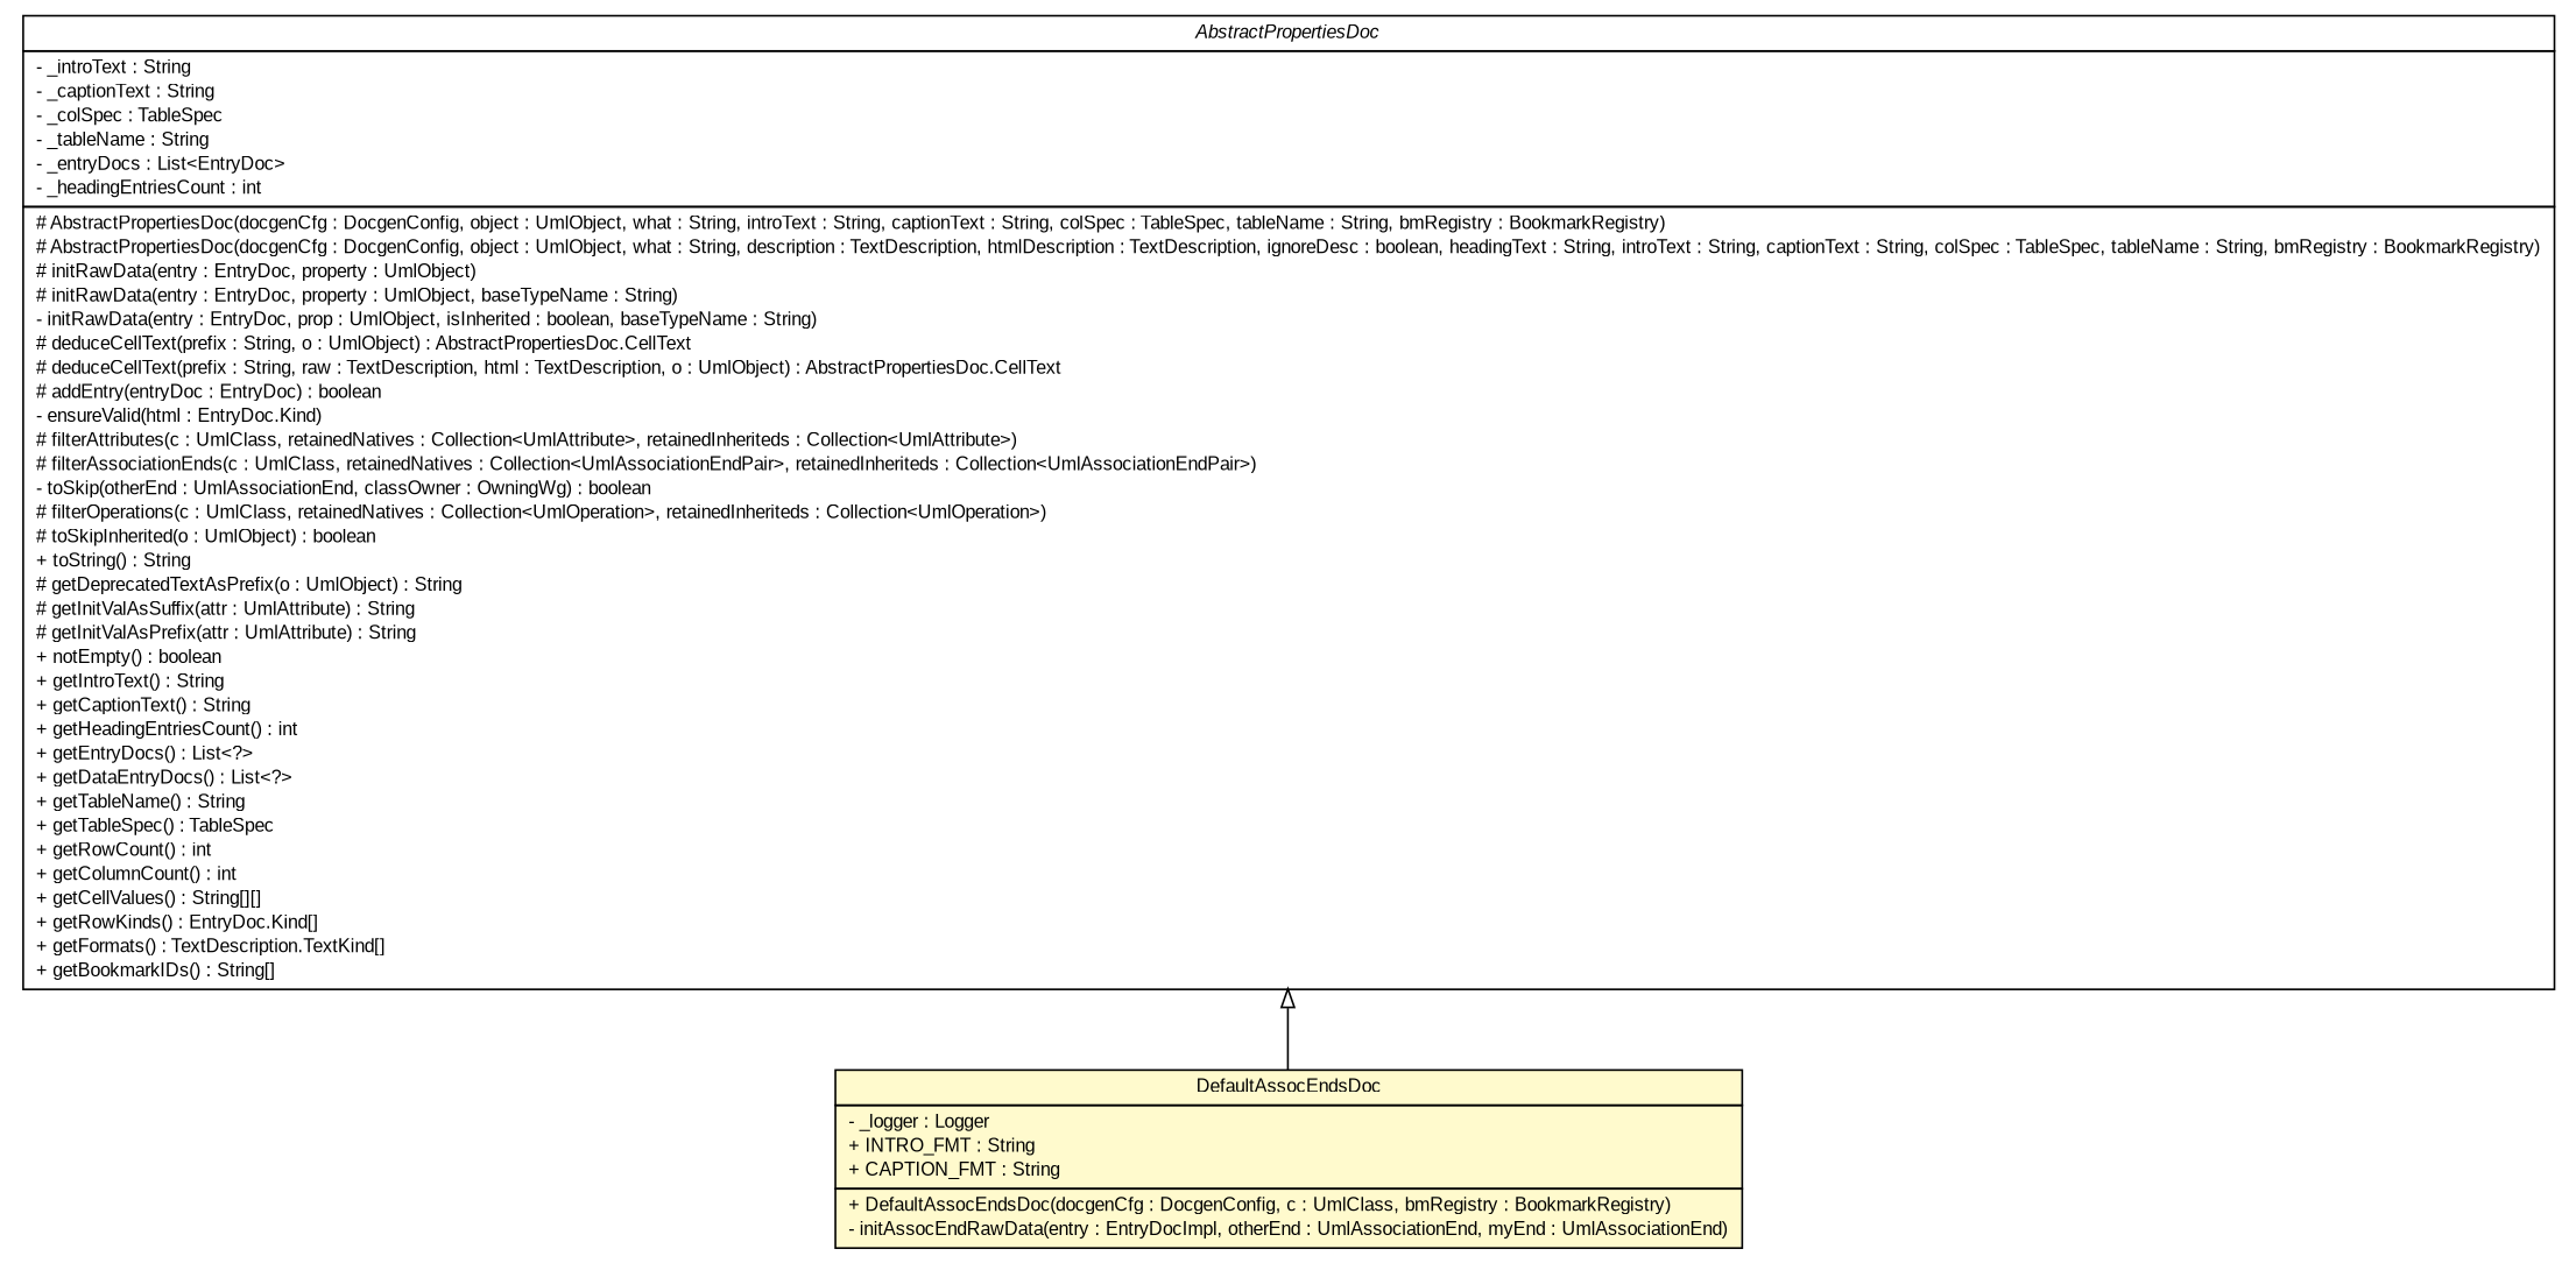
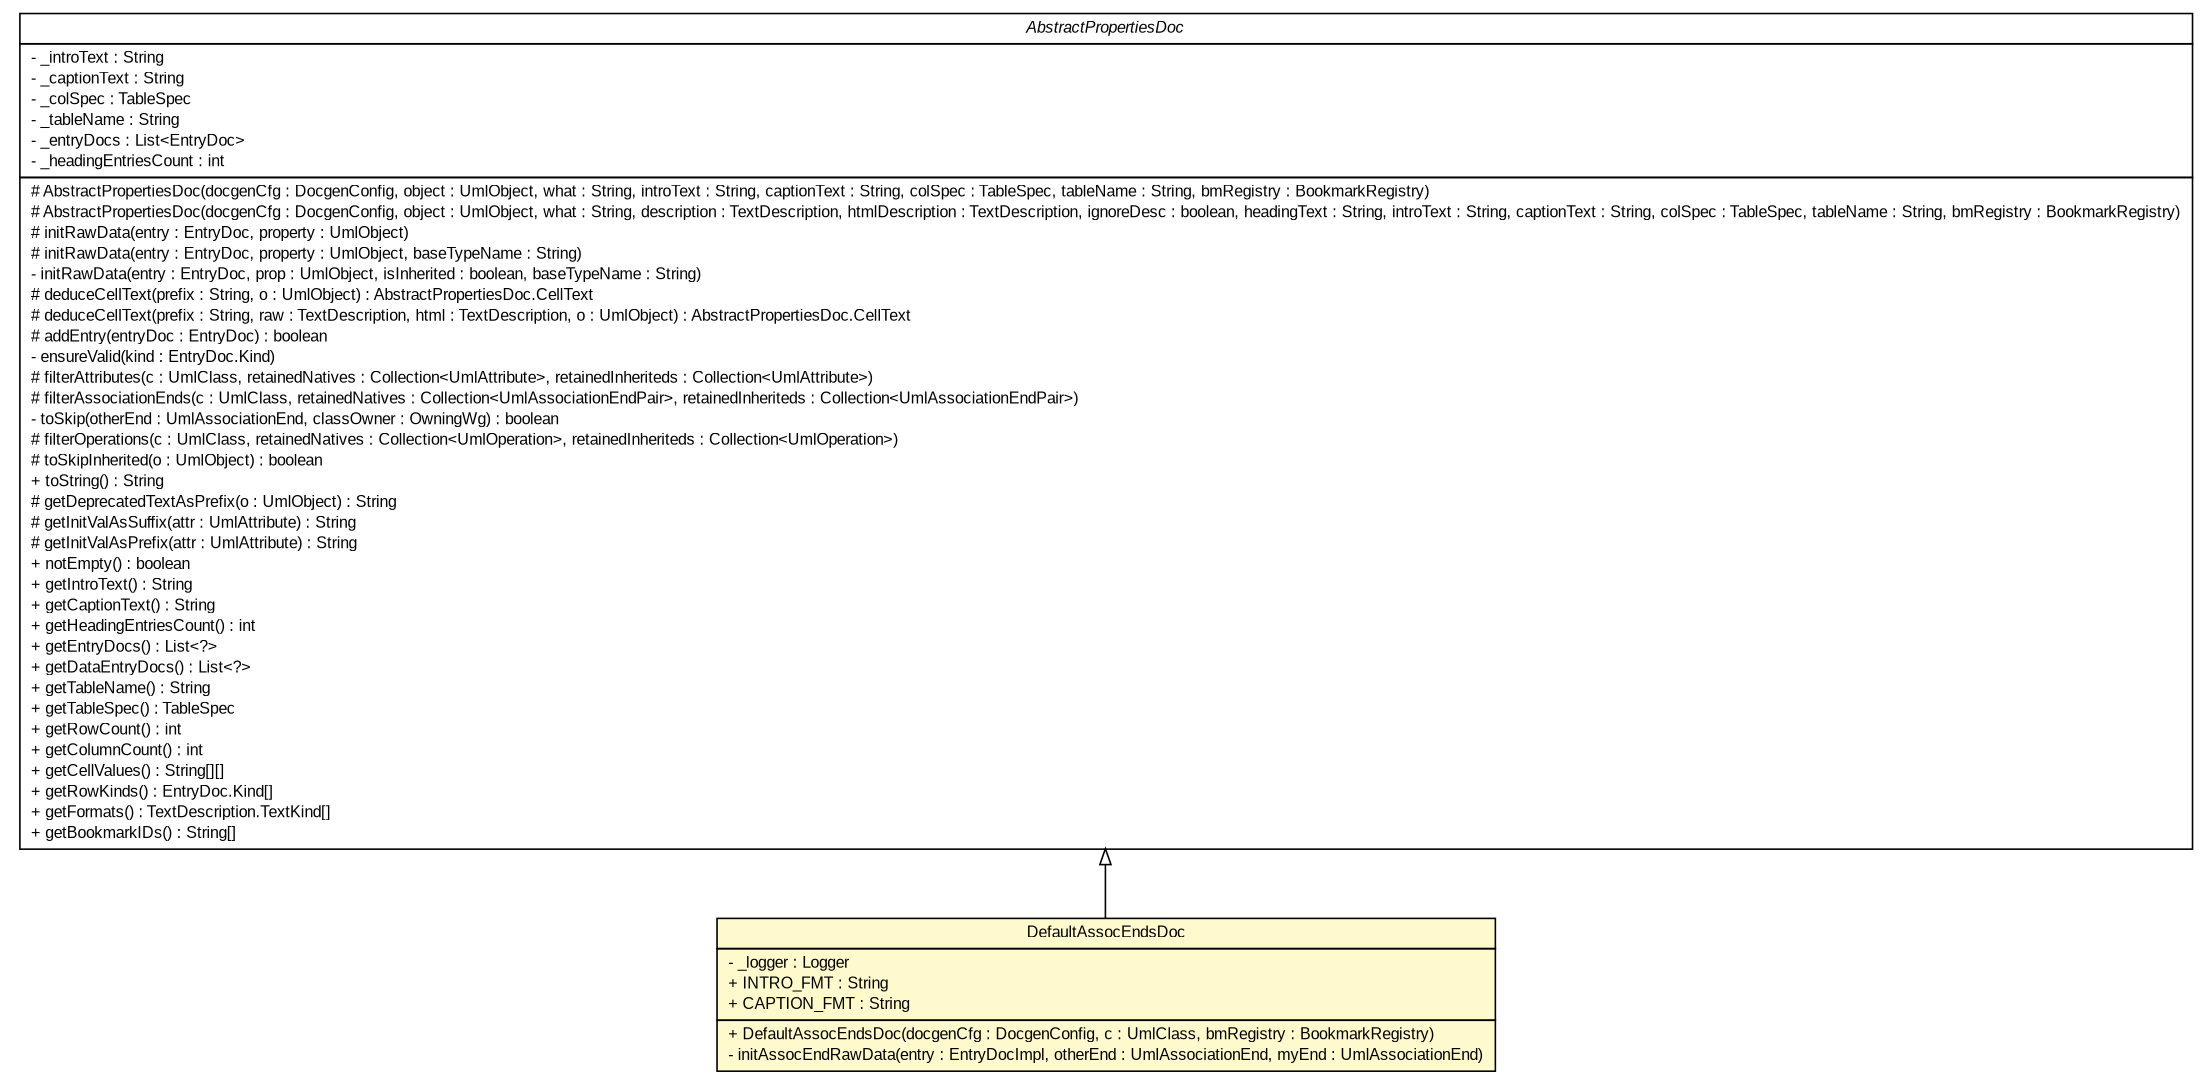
  digraph {
    nodesep=0.25
    ranksep=0.5
    node [fontcolor=black fontname=arial fontsize=10.0 shape=plaintext]
    n1 [label=<<table title="org.tanjakostic.jcleancim.docgen.collector.impl.DefaultAssocEndsDoc" border="0" cellborder="1" cellspacing="0" cellpadding="2" port="p" bgcolor="lemonChiffon" href="./DefaultAssocEndsDoc.html"> 		<tr><td><table border="0" cellspacing="0" cellpadding="1"> <tr><td align="center" balign="center"> DefaultAssocEndsDoc </td></tr> 		</table></td></tr> 		<tr><td><table border="0" cellspacing="0" cellpadding="1"> <tr><td align="left" balign="left"> - _logger : Logger </td></tr> <tr><td align="left" balign="left"> + INTRO_FMT : String </td></tr> <tr><td align="left" balign="left"> + CAPTION_FMT : String </td></tr> 		</table></td></tr> 		<tr><td><table border="0" cellspacing="0" cellpadding="1"> <tr><td align="left" balign="left"> + DefaultAssocEndsDoc(docgenCfg : DocgenConfig, c : UmlClass, bmRegistry : BookmarkRegistry) </td></tr> <tr><td align="left" balign="left"> - initAssocEndRawData(entry : EntryDocImpl, otherEnd : UmlAssociationEnd, myEnd : UmlAssociationEnd) </td></tr> 		</table></td></tr> 		</table>>]
-   n2 [label=<<table title="org.tanjakostic.jcleancim.docgen.collector.impl.AbstractPropertiesDoc" border="0" cellborder="1" cellspacing="0" cellpadding="2" port="p" href="./AbstractPropertiesDoc.html"> 		<tr><td><table border="0" cellspacing="0" cellpadding="1"> <tr><td align="center" balign="center"><font face="Arial Italic"> AbstractPropertiesDoc </font></td></tr> 		</table></td></tr> 		<tr><td><table border="0" cellspacing="0" cellpadding="1"> <tr><td align="left" balign="left"> - _introText : String </td></tr> <tr><td align="left" balign="left"> - _captionText : String </td></tr> <tr><td align="left" balign="left"> - _colSpec : TableSpec </td></tr> <tr><td align="left" balign="left"> - _tableName : String </td></tr> <tr><td align="left" balign="left"> - _entryDocs : List&lt;EntryDoc&gt; </td></tr> <tr><td align="left" balign="left"> - _headingEntriesCount : int </td></tr> 		</table></td></tr> 		<tr><td><table border="0" cellspacing="0" cellpadding="1"> <tr><td align="left" balign="left"> # AbstractPropertiesDoc(docgenCfg : DocgenConfig, object : UmlObject, what : String, introText : String, captionText : String, colSpec : TableSpec, tableName : String, bmRegistry : BookmarkRegistry) </td></tr> <tr><td align="left" balign="left"> # AbstractPropertiesDoc(docgenCfg : DocgenConfig, object : UmlObject, what : String, description : TextDescription, htmlDescription : TextDescription, ignoreDesc : boolean, headingText : String, introText : String, captionText : String, colSpec : TableSpec, tableName : String, bmRegistry : BookmarkRegistry) </td></tr> <tr><td align="left" balign="left"> # initRawData(entry : EntryDoc, property : UmlObject) </td></tr> <tr><td align="left" balign="left"> # initRawData(entry : EntryDoc, property : UmlObject, baseTypeName : String) </td></tr> <tr><td align="left" balign="left"> - initRawData(entry : EntryDoc, prop : UmlObject, isInherited : boolean, baseTypeName : String) </td></tr> <tr><td align="left" balign="left"> # deduceCellText(prefix : String, o : UmlObject) : AbstractPropertiesDoc.CellText </td></tr> <tr><td align="left" balign="left"> # deduceCellText(prefix : String, raw : TextDescription, html : TextDescription, o : UmlObject) : AbstractPropertiesDoc.CellText </td></tr> <tr><td align="left" balign="left"> # addEntry(entryDoc : EntryDoc) : boolean </td></tr> <tr><td align="left" balign="left"> - ensureValid(html : EntryDoc.Kind) </td></tr> <tr><td align="left" balign="left"> # filterAttributes(c : UmlClass, retainedNatives : Collection&lt;UmlAttribute&gt;, retainedInheriteds : Collection&lt;UmlAttribute&gt;) </td></tr> <tr><td align="left" balign="left"> # filterAssociationEnds(c : UmlClass, retainedNatives : Collection&lt;UmlAssociationEndPair&gt;, retainedInheriteds : Collection&lt;UmlAssociationEndPair&gt;) </td></tr> <tr><td align="left" balign="left"> - toSkip(otherEnd : UmlAssociationEnd, classOwner : OwningWg) : boolean </td></tr> <tr><td align="left" balign="left"> # filterOperations(c : UmlClass, retainedNatives : Collection&lt;UmlOperation&gt;, retainedInheriteds : Collection&lt;UmlOperation&gt;) </td></tr> <tr><td align="left" balign="left"> # toSkipInherited(o : UmlObject) : boolean </td></tr> <tr><td align="left" balign="left"> + toString() : String </td></tr> <tr><td align="left" balign="left"> # getDeprecatedTextAsPrefix(o : UmlObject) : String </td></tr> <tr><td align="left" balign="left"> # getInitValAsSuffix(attr : UmlAttribute) : String </td></tr> <tr><td align="left" balign="left"> # getInitValAsPrefix(attr : UmlAttribute) : String </td></tr> <tr><td align="left" balign="left"> + notEmpty() : boolean </td></tr> <tr><td align="left" balign="left"> + getIntroText() : String </td></tr> <tr><td align="left" balign="left"> + getCaptionText() : String </td></tr> <tr><td align="left" balign="left"> + getHeadingEntriesCount() : int </td></tr> <tr><td align="left" balign="left"> + getEntryDocs() : List&lt;?&gt; </td></tr> <tr><td align="left" balign="left"> + getDataEntryDocs() : List&lt;?&gt; </td></tr> <tr><td align="left" balign="left"> + getTableName() : String </td></tr> <tr><td align="left" balign="left"> + getTableSpec() : TableSpec </td></tr> <tr><td align="left" balign="left"> + getRowCount() : int </td></tr> <tr><td align="left" balign="left"> + getColumnCount() : int </td></tr> <tr><td align="left" balign="left"> + getCellValues() : String[][] </td></tr> <tr><td align="left" balign="left"> + getRowKinds() : EntryDoc.Kind[] </td></tr> <tr><td align="left" balign="left"> + getFormats() : TextDescription.TextKind[] </td></tr> <tr><td align="left" balign="left"> + getBookmarkIDs() : String[] </td></tr> 		</table></td></tr> 		</table>>]
+   n2 [label=<<table title="org.tanjakostic.jcleancim.docgen.collector.impl.AbstractPropertiesDoc" border="0" cellborder="1" cellspacing="0" cellpadding="2" port="p" href="./AbstractPropertiesDoc.html"> 		<tr><td><table border="0" cellspacing="0" cellpadding="1"> <tr><td align="center" balign="center"><font face="Arial Italic"> AbstractPropertiesDoc </font></td></tr> 		</table></td></tr> 		<tr><td><table border="0" cellspacing="0" cellpadding="1"> <tr><td align="left" balign="left"> - _introText : String </td></tr> <tr><td align="left" balign="left"> - _captionText : String </td></tr> <tr><td align="left" balign="left"> - _colSpec : TableSpec </td></tr> <tr><td align="left" balign="left"> - _tableName : String </td></tr> <tr><td align="left" balign="left"> - _entryDocs : List&lt;EntryDoc&gt; </td></tr> <tr><td align="left" balign="left"> - _headingEntriesCount : int </td></tr> 		</table></td></tr> 		<tr><td><table border="0" cellspacing="0" cellpadding="1"> <tr><td align="left" balign="left"> # AbstractPropertiesDoc(docgenCfg : DocgenConfig, object : UmlObject, what : String, introText : String, captionText : String, colSpec : TableSpec, tableName : String, bmRegistry : BookmarkRegistry) </td></tr> <tr><td align="left" balign="left"> # AbstractPropertiesDoc(docgenCfg : DocgenConfig, object : UmlObject, what : String, description : TextDescription, htmlDescription : TextDescription, ignoreDesc : boolean, headingText : String, introText : String, captionText : String, colSpec : TableSpec, tableName : String, bmRegistry : BookmarkRegistry) </td></tr> <tr><td align="left" balign="left"> # initRawData(entry : EntryDoc, property : UmlObject) </td></tr> <tr><td align="left" balign="left"> # initRawData(entry : EntryDoc, property : UmlObject, baseTypeName : String) </td></tr> <tr><td align="left" balign="left"> - initRawData(entry : EntryDoc, prop : UmlObject, isInherited : boolean, baseTypeName : String) </td></tr> <tr><td align="left" balign="left"> # deduceCellText(prefix : String, o : UmlObject) : AbstractPropertiesDoc.CellText </td></tr> <tr><td align="left" balign="left"> # deduceCellText(prefix : String, raw : TextDescription, html : TextDescription, o : UmlObject) : AbstractPropertiesDoc.CellText </td></tr> <tr><td align="left" balign="left"> # addEntry(entryDoc : EntryDoc) : boolean </td></tr> <tr><td align="left" balign="left"> - ensureValid(kind : EntryDoc.Kind) </td></tr> <tr><td align="left" balign="left"> # filterAttributes(c : UmlClass, retainedNatives : Collection&lt;UmlAttribute&gt;, retainedInheriteds : Collection&lt;UmlAttribute&gt;) </td></tr> <tr><td align="left" balign="left"> # filterAssociationEnds(c : UmlClass, retainedNatives : Collection&lt;UmlAssociationEndPair&gt;, retainedInheriteds : Collection&lt;UmlAssociationEndPair&gt;) </td></tr> <tr><td align="left" balign="left"> - toSkip(otherEnd : UmlAssociationEnd, classOwner : OwningWg) : boolean </td></tr> <tr><td align="left" balign="left"> # filterOperations(c : UmlClass, retainedNatives : Collection&lt;UmlOperation&gt;, retainedInheriteds : Collection&lt;UmlOperation&gt;) </td></tr> <tr><td align="left" balign="left"> # toSkipInherited(o : UmlObject) : boolean </td></tr> <tr><td align="left" balign="left"> + toString() : String </td></tr> <tr><td align="left" balign="left"> # getDeprecatedTextAsPrefix(o : UmlObject) : String </td></tr> <tr><td align="left" balign="left"> # getInitValAsSuffix(attr : UmlAttribute) : String </td></tr> <tr><td align="left" balign="left"> # getInitValAsPrefix(attr : UmlAttribute) : String </td></tr> <tr><td align="left" balign="left"> + notEmpty() : boolean </td></tr> <tr><td align="left" balign="left"> + getIntroText() : String </td></tr> <tr><td align="left" balign="left"> + getCaptionText() : String </td></tr> <tr><td align="left" balign="left"> + getHeadingEntriesCount() : int </td></tr> <tr><td align="left" balign="left"> + getEntryDocs() : List&lt;?&gt; </td></tr> <tr><td align="left" balign="left"> + getDataEntryDocs() : List&lt;?&gt; </td></tr> <tr><td align="left" balign="left"> + getTableName() : String </td></tr> <tr><td align="left" balign="left"> + getTableSpec() : TableSpec </td></tr> <tr><td align="left" balign="left"> + getRowCount() : int </td></tr> <tr><td align="left" balign="left"> + getColumnCount() : int </td></tr> <tr><td align="left" balign="left"> + getCellValues() : String[][] </td></tr> <tr><td align="left" balign="left"> + getRowKinds() : EntryDoc.Kind[] </td></tr> <tr><td align="left" balign="left"> + getFormats() : TextDescription.TextKind[] </td></tr> <tr><td align="left" balign="left"> + getBookmarkIDs() : String[] </td></tr> 		</table></td></tr> 		</table>>]
    n2 -> n1 [arrowtail=empty dir=back fontname=arial fontsize=10 headport=p labelfontname=arial labelfontsize=10 tailport=p color=black]
  }
